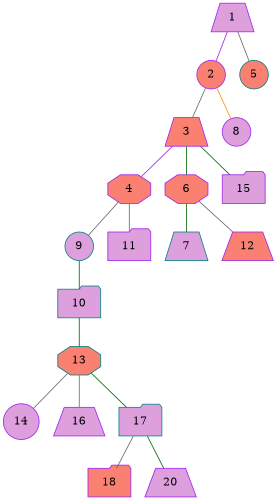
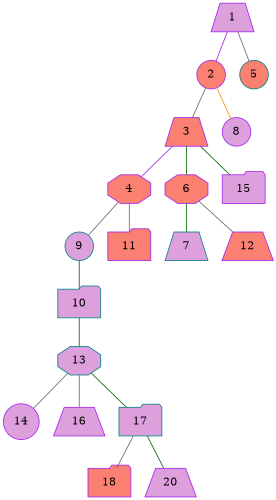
  graph {
    node [color=purple fillcolor=plum shape=trapezium style=filled]
    edge [color=gray40]
    2 [fillcolor=salmon shape=circle]
    1
    5 [color=teal fillcolor=salmon shape=circle]
    3 [fillcolor=salmon]
    8 [shape=circle]
    4 [fillcolor=salmon shape=octagon]
    6 [fillcolor=salmon shape=octagon]
    15 [shape=folder]
    9 [color=teal shape=circle]
-   11 [shape=folder]
+   11 [fillcolor=salmon shape=folder]
    7 [color=teal]
    12 [fillcolor=salmon]
    10 [color=teal shape=folder]
-   13 [color=teal fillcolor=salmon shape=octagon]
+   13 [color=teal shape=octagon]
    14 [shape=circle]
    16
    17 [color=teal shape=folder]
    18 [fillcolor=salmon shape=folder]
    20
    2 -- 3
    2 -- 8 [color=darkorange]
    1 -- 2 [color=purple]
    1 -- 5
    3 -- 4 [color=purple]
    3 -- 6 [color=darkgreen]
    3 -- 15 [color=darkgreen]
    4 -- 9
    4 -- 11
    6 -- 7 [color=darkgreen]
    6 -- 12
    9 -- 10 [color=darkgreen]
    10 -- 13 [color=darkgreen]
    13 -- 14
    13 -- 16
    13 -- 17 [color=darkgreen]
    17 -- 18
    17 -- 20 [color=darkgreen]
  }
